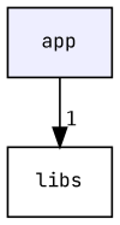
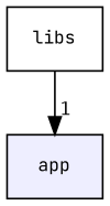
  digraph {
    compound=true
    fontname="JetBrains Mono"
    node [fontname="JetBrains Mono" fontsize=10 shape=box]
    n1 [fillcolor="#eeeeff" label=app pencolor=black style=filled]
    n2 [label=libs]
-   n1 -> n2 [headlabel=1 labeldistance=1.5 labelfontname=Helvetica labelfontsize=10 fontname="JetBrains Mono"]
+   n2 -> n1 [headlabel=1 labeldistance=1.5 labelfontname=Helvetica labelfontsize=10 fontname="JetBrains Mono"]
  }
